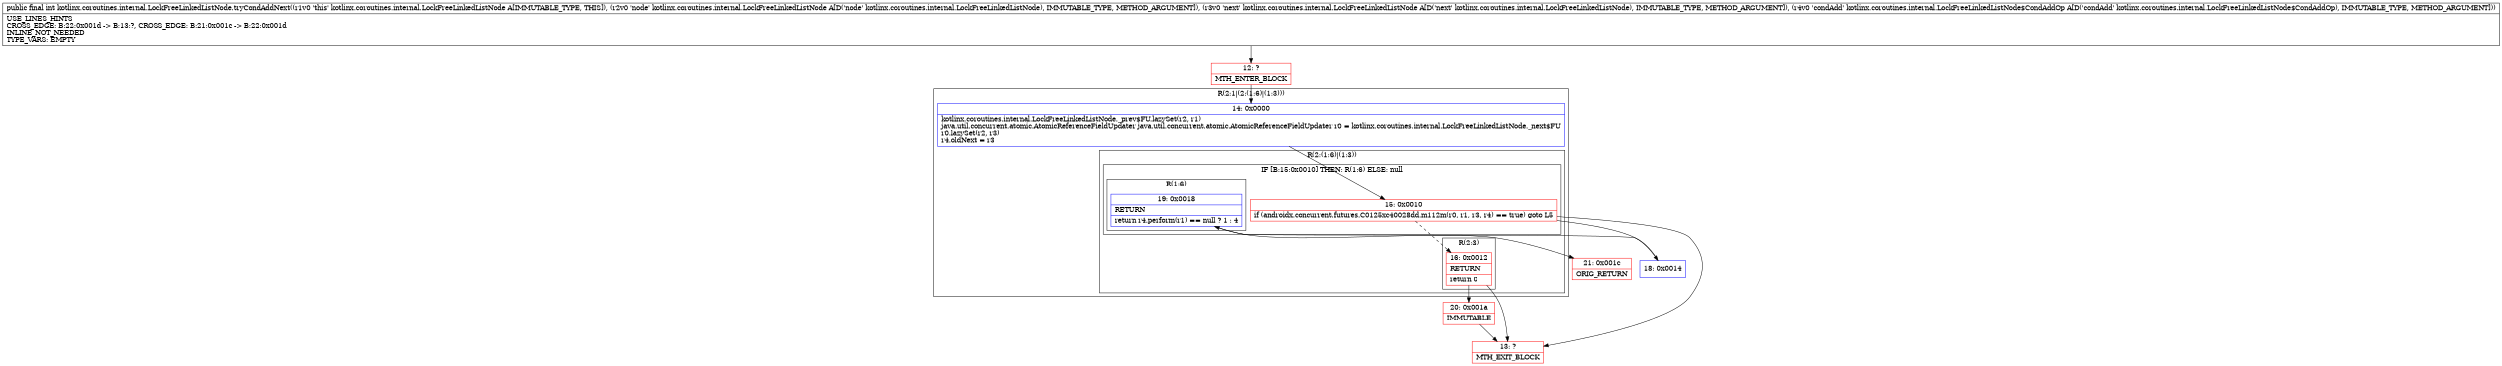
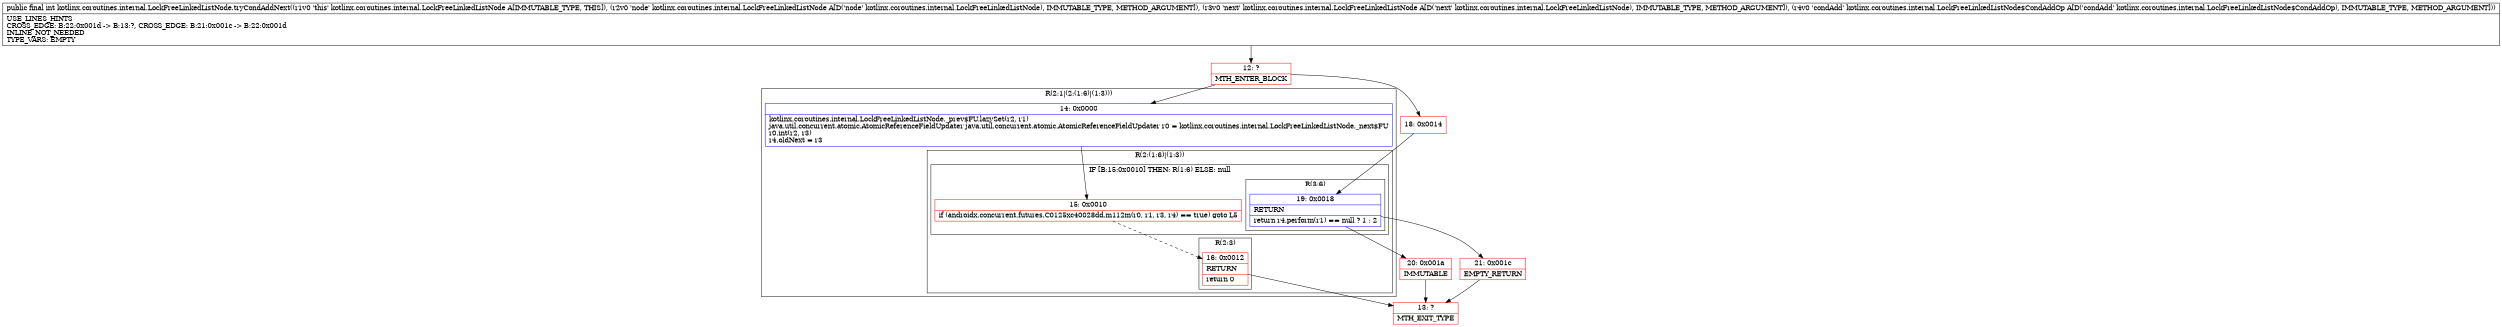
  digraph {
    node [color=red shape=record]
-   n1 [color=blue label="{19\:\ 0x0018|RETURN\l|return r4.perform(r1) == null ? 1 : 4\l}"]
+   n1 [color=blue label="{19\:\ 0x0018|RETURN\l|return r4.perform(r1) == null ? 1 : 2\l}"]
    n2 [label="{15\:\ 0x0010|if (androidx.concurrent.futures.C0125xc40028dd.m112m(r0, r1, r3, r4) == true) goto L5\l}"]
    n3 [label="{16\:\ 0x0012|RETURN\l|return 0\l}"]
-   n4 [color=blue label="{14\:\ 0x0000|kotlinx.coroutines.internal.LockFreeLinkedListNode._prev$FU.lazySet(r2, r1)\ljava.util.concurrent.atomic.AtomicReferenceFieldUpdater java.util.concurrent.atomic.AtomicReferenceFieldUpdater r0 = kotlinx.coroutines.internal.LockFreeLinkedListNode._next$FU\lr0.lazySet(r2, r3)\lr4.oldNext = r3\l}"]
+   n4 [color=blue label="{14\:\ 0x0000|kotlinx.coroutines.internal.LockFreeLinkedListNode._prev$FU.lazySet(r2, r1)\ljava.util.concurrent.atomic.AtomicReferenceFieldUpdater java.util.concurrent.atomic.AtomicReferenceFieldUpdater r0 = kotlinx.coroutines.internal.LockFreeLinkedListNode._next$FU\lr0.int(r2, r3)\lr4.oldNext = r3\l}"]
    n5 [label="{20\:\ 0x001a|IMMUTABLE\l}"]
-   n6 [label="{21\:\ 0x001c|ORIG_RETURN\l}"]
-   n7 [color=blue label="{18\:\ 0x0014}"]
-   n8 [label="{13\:\ ?|MTH_EXIT_BLOCK\l}"]
+   n6 [label="{21\:\ 0x001c|EMPTY_RETURN\l}"]
+   n7 [label="{18\:\ 0x0014}"]
+   n8 [label="{13\:\ ?|MTH_EXIT_TYPE\l}"]
    n9 [label="{12\:\ ?|MTH_ENTER_BLOCK\l}"]
    n10 [label="{public final int kotlinx.coroutines.internal.LockFreeLinkedListNode.tryCondAddNext((r1v0 'this' kotlinx.coroutines.internal.LockFreeLinkedListNode A[IMMUTABLE_TYPE, THIS]), (r2v0 'node' kotlinx.coroutines.internal.LockFreeLinkedListNode A[D('node' kotlinx.coroutines.internal.LockFreeLinkedListNode), IMMUTABLE_TYPE, METHOD_ARGUMENT]), (r3v0 'next' kotlinx.coroutines.internal.LockFreeLinkedListNode A[D('next' kotlinx.coroutines.internal.LockFreeLinkedListNode), IMMUTABLE_TYPE, METHOD_ARGUMENT]), (r4v0 'condAdd' kotlinx.coroutines.internal.LockFreeLinkedListNode$CondAddOp A[D('condAdd' kotlinx.coroutines.internal.LockFreeLinkedListNode$CondAddOp), IMMUTABLE_TYPE, METHOD_ARGUMENT]))  | USE_LINES_HINTS\lCROSS_EDGE: B:22:0x001d \-\> B:13:?, CROSS_EDGE: B:21:0x001c \-\> B:22:0x001d\lINLINE_NOT_NEEDED\lTYPE_VARS: EMPTY\l}" color=""]
    subgraph cluster_1 {
      label="R(2:1|(2:(1:6)|(1:3)))"
      n4
      subgraph cluster_2 {
        label="R(2:(1:6)|(1:3))"
        subgraph cluster_3 {
          label="IF [B:15:0x0010] THEN: R(1:6) ELSE: null"
          n2
          subgraph cluster_4 {
-           label="R(1:6)"
+           label="R(3:6)"
            n1
          }
        }
        subgraph cluster_5 {
          label="R(2:3)"
          n3
        }
      }
    }
-   n3 -> n5
+   n1 -> n5
    n1 -> n6
    n2 -> n3 [style=dashed]
-   n2 -> n7
+   n9 -> n7
    n3 -> n8
    n4 -> n2
    n5 -> n8
-   n2 -> n8
+   n6 -> n8
    n7 -> n1
    n9 -> n4
    n10 -> n9
  }
